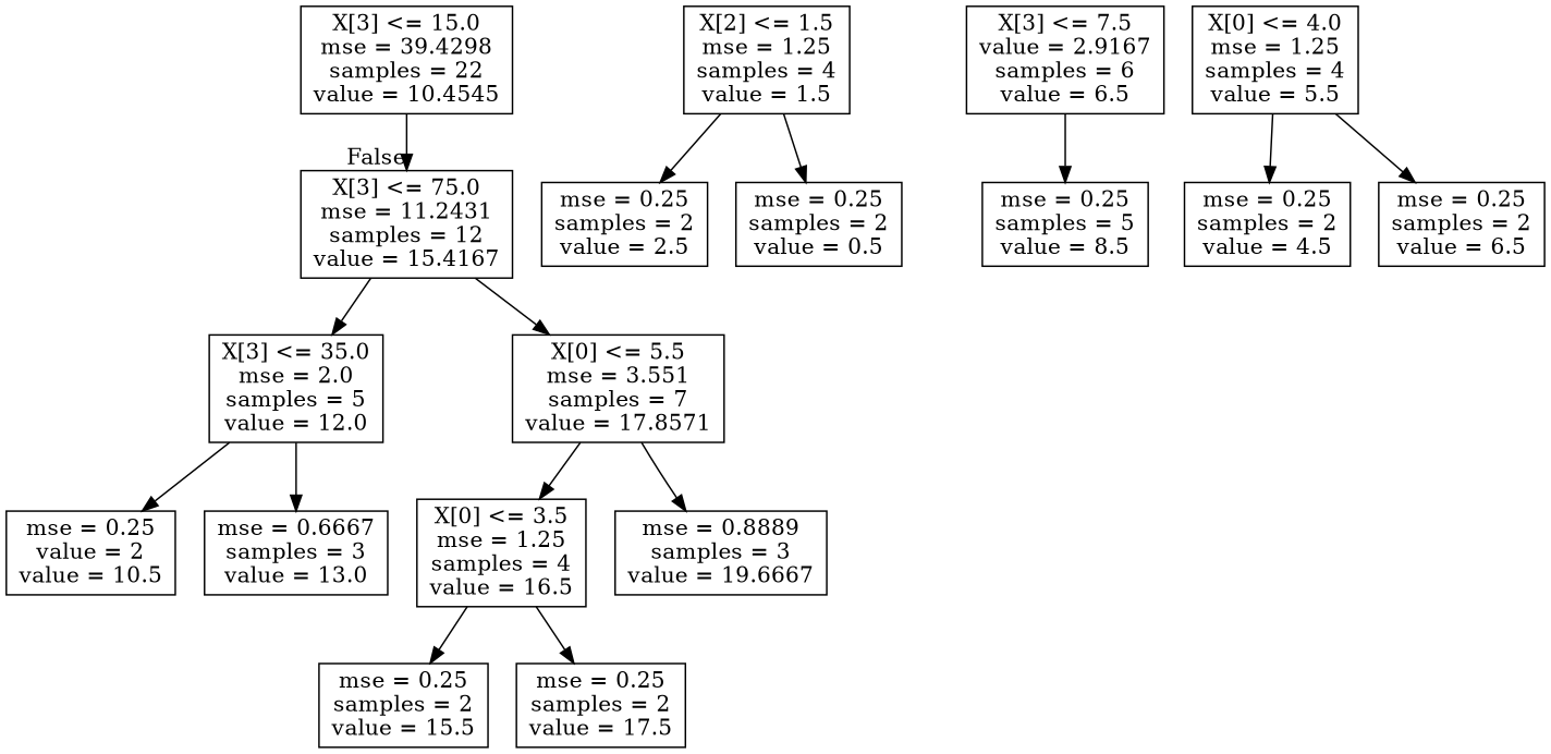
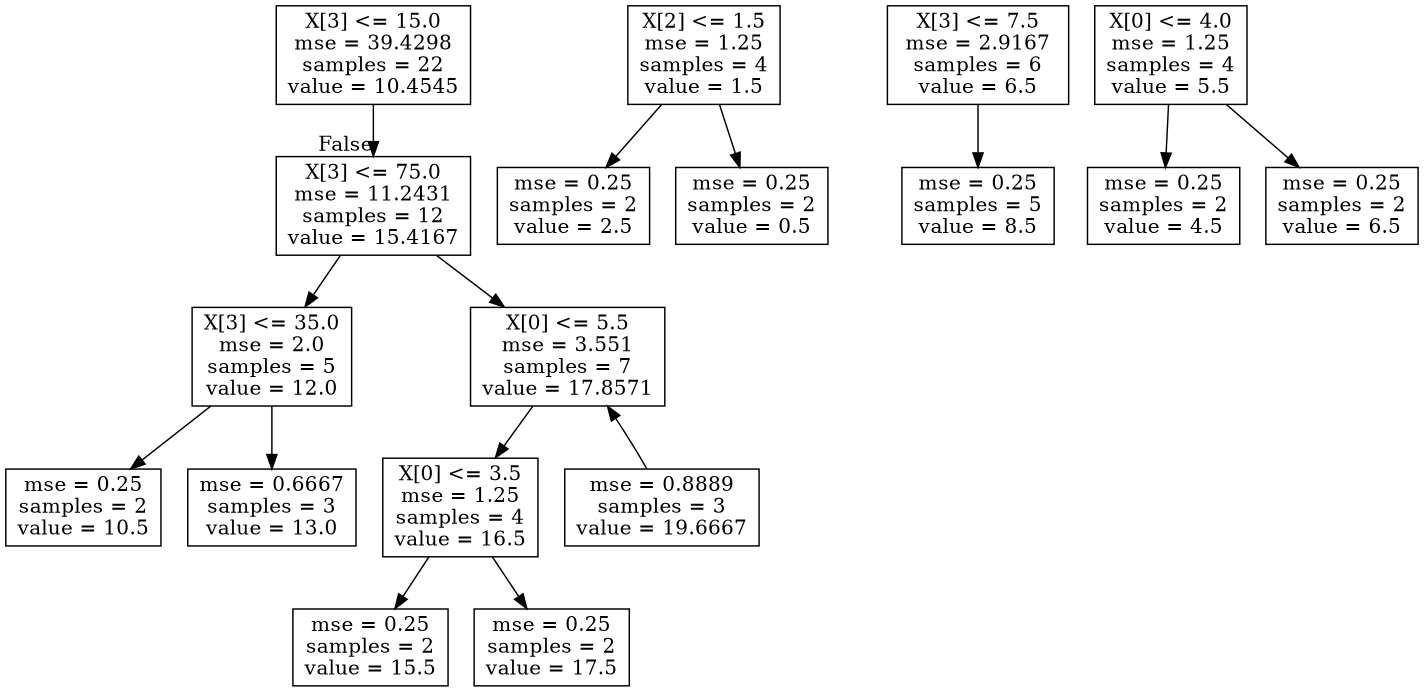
  digraph {
    node [shape=box]
    n1 [label="X[3] <= 15.0\nmse = 39.4298\nsamples = 22\nvalue = 10.4545"]
    n2 [label="X[3] <= 75.0\nmse = 11.2431\nsamples = 12\nvalue = 15.4167"]
    n3 [label="X[3] <= 35.0\nmse = 2.0\nsamples = 5\nvalue = 12.0"]
    n4 [label="X[0] <= 5.5\nmse = 3.551\nsamples = 7\nvalue = 17.8571"]
    n5 [label="X[2] <= 1.5\nmse = 1.25\nsamples = 4\nvalue = 1.5"]
    n6 [label="mse = 0.25\nsamples = 2\nvalue = 2.5"]
    n7 [label="mse = 0.25\nsamples = 2\nvalue = 0.5"]
-   n8 [label="X[3] <= 7.5\nvalue = 2.9167\nsamples = 6\nvalue = 6.5"]
+   n8 [label="X[3] <= 7.5\nmse = 2.9167\nsamples = 6\nvalue = 6.5"]
    n9 [label="mse = 0.25\nsamples = 5\nvalue = 8.5"]
    n10 [label="X[0] <= 4.0\nmse = 1.25\nsamples = 4\nvalue = 5.5"]
    n11 [label="mse = 0.25\nsamples = 2\nvalue = 4.5"]
    n12 [label="mse = 0.25\nsamples = 2\nvalue = 6.5"]
-   n13 [label="mse = 0.25\nvalue = 2\nvalue = 10.5"]
+   n13 [label="mse = 0.25\nsamples = 2\nvalue = 10.5"]
    n14 [label="mse = 0.6667\nsamples = 3\nvalue = 13.0"]
    n15 [label="X[0] <= 3.5\nmse = 1.25\nsamples = 4\nvalue = 16.5"]
    n16 [label="mse = 0.8889\nsamples = 3\nvalue = 19.6667"]
    n17 [label="mse = 0.25\nsamples = 2\nvalue = 15.5"]
    n18 [label="mse = 0.25\nsamples = 2\nvalue = 17.5"]
    n1 -> n2 [headlabel=False labelangle=-45 labeldistance=2.5]
    n2 -> n3
    n2 -> n4
    n3 -> n13
    n3 -> n14
    n4 -> n15
-   n4 -> n16
+   n16 -> n4
    n5 -> n6
    n5 -> n7
    n8 -> n9
    n10 -> n11
    n10 -> n12
    n15 -> n17
    n15 -> n18
  }
